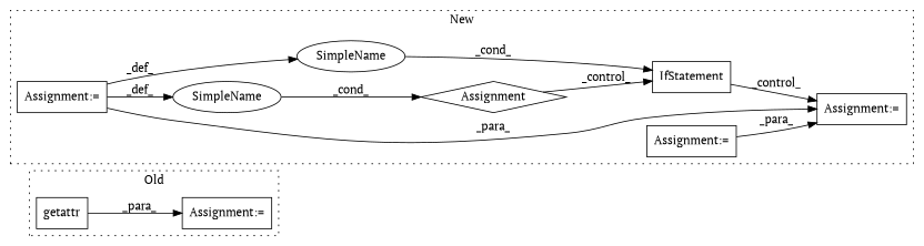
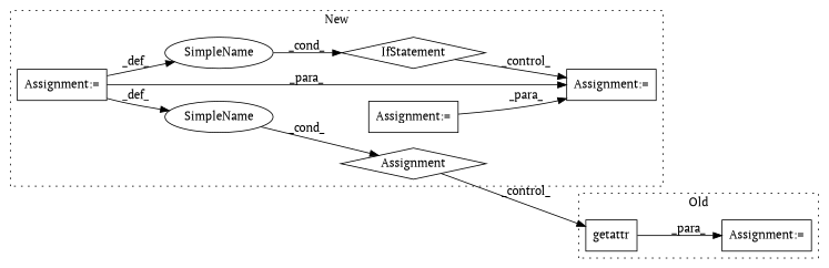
  digraph {
    fontname="PT Serif"
    rankdir=LR
    node [a=7 fontname="PT Serif" l=1 s="1518,1613" shape=box]
    edge [fontname="PT Serif"]
    n1 [a=32 l="8,1" label=getattr s="1836,1859"]
    n2 [label="Assignment:=" s=1835]
    n3 [a=70 l="66,2" label=Assignment shape=diamond]
    n4 [l="66,2" label="Assignment:="]
    n5 [label="Assignment:=" s=1844]
    n6 [a=42 label=SimpleName s=1588 shape=ellipse]
    n7 [l=6 label="Assignment:=" s=1432]
-   n8 [a=25 l="4,2" label=IfStatement s="1785,1818"]
+   n8 [a=25 l="4,2" label=IfStatement s="1785,1818" shape=diamond]
    n9 [a=42 label=SimpleName shape=ellipse l="" s=""]
    subgraph cluster_1 {
      label=Old
      style=dotted
      n1
      n2
    }
    subgraph cluster_2 {
      label=New
      style=dotted
      n3
      n4
      n5
      n6
      n7
      n8
      n9
    }
    n1 -> n2 [label=_para_]
-   n3 -> n8 [label=_control_]
+   n3 -> n1 [label=_control_]
    n4 -> n5 [label=_para_]
    n4 -> n6 [label=_def_]
    n4 -> n9 [label=_def_]
    n6 -> n3 [label=_cond_]
    n7 -> n5 [label=_para_]
    n8 -> n5 [label=_control_]
    n9 -> n8 [label=_cond_]
  }
